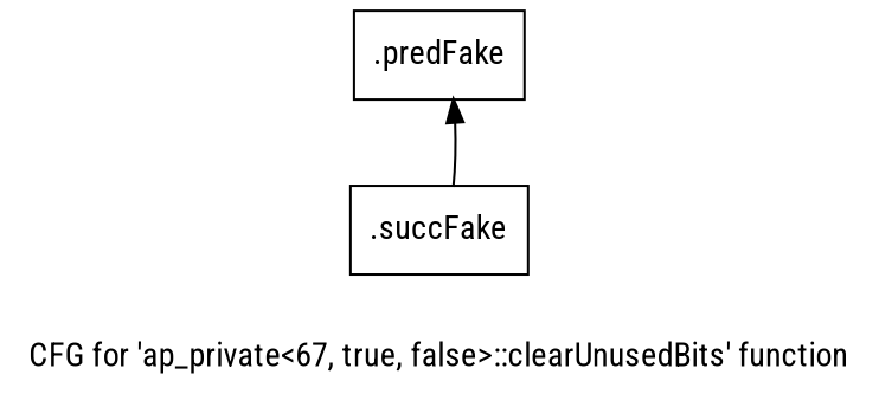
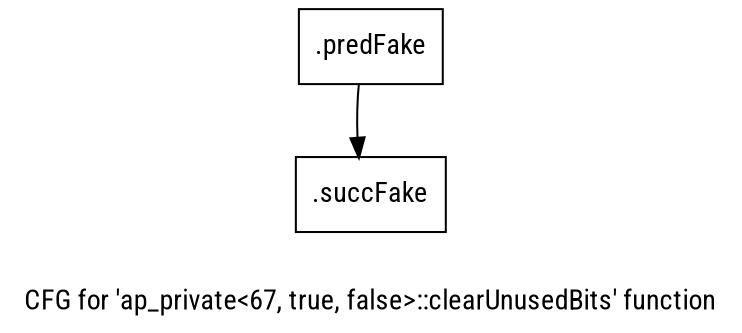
  digraph {
    label="CFG for 'ap_private\<67, true, false\>::clearUnusedBits' function"
    fontname="Roboto Condensed"
    node [shape=record fontname="Roboto Condensed"]
    n1 [label="{.predFake}"]
    n2 [filename="/mnt/xilinx/Vitis_HLS/2021.2/include/etc/ap_private.h" label="{.succFake}" linenumber=3546]
-   n2 -> n1 [execusionnum=17 filename="/mnt/xilinx/Vitis_HLS/2021.2/include/etc/ap_private.h" fontname="Roboto Condensed"]
+   n1 -> n2 [execusionnum=17 filename="/mnt/xilinx/Vitis_HLS/2021.2/include/etc/ap_private.h" fontname="Roboto Condensed"]
  }
